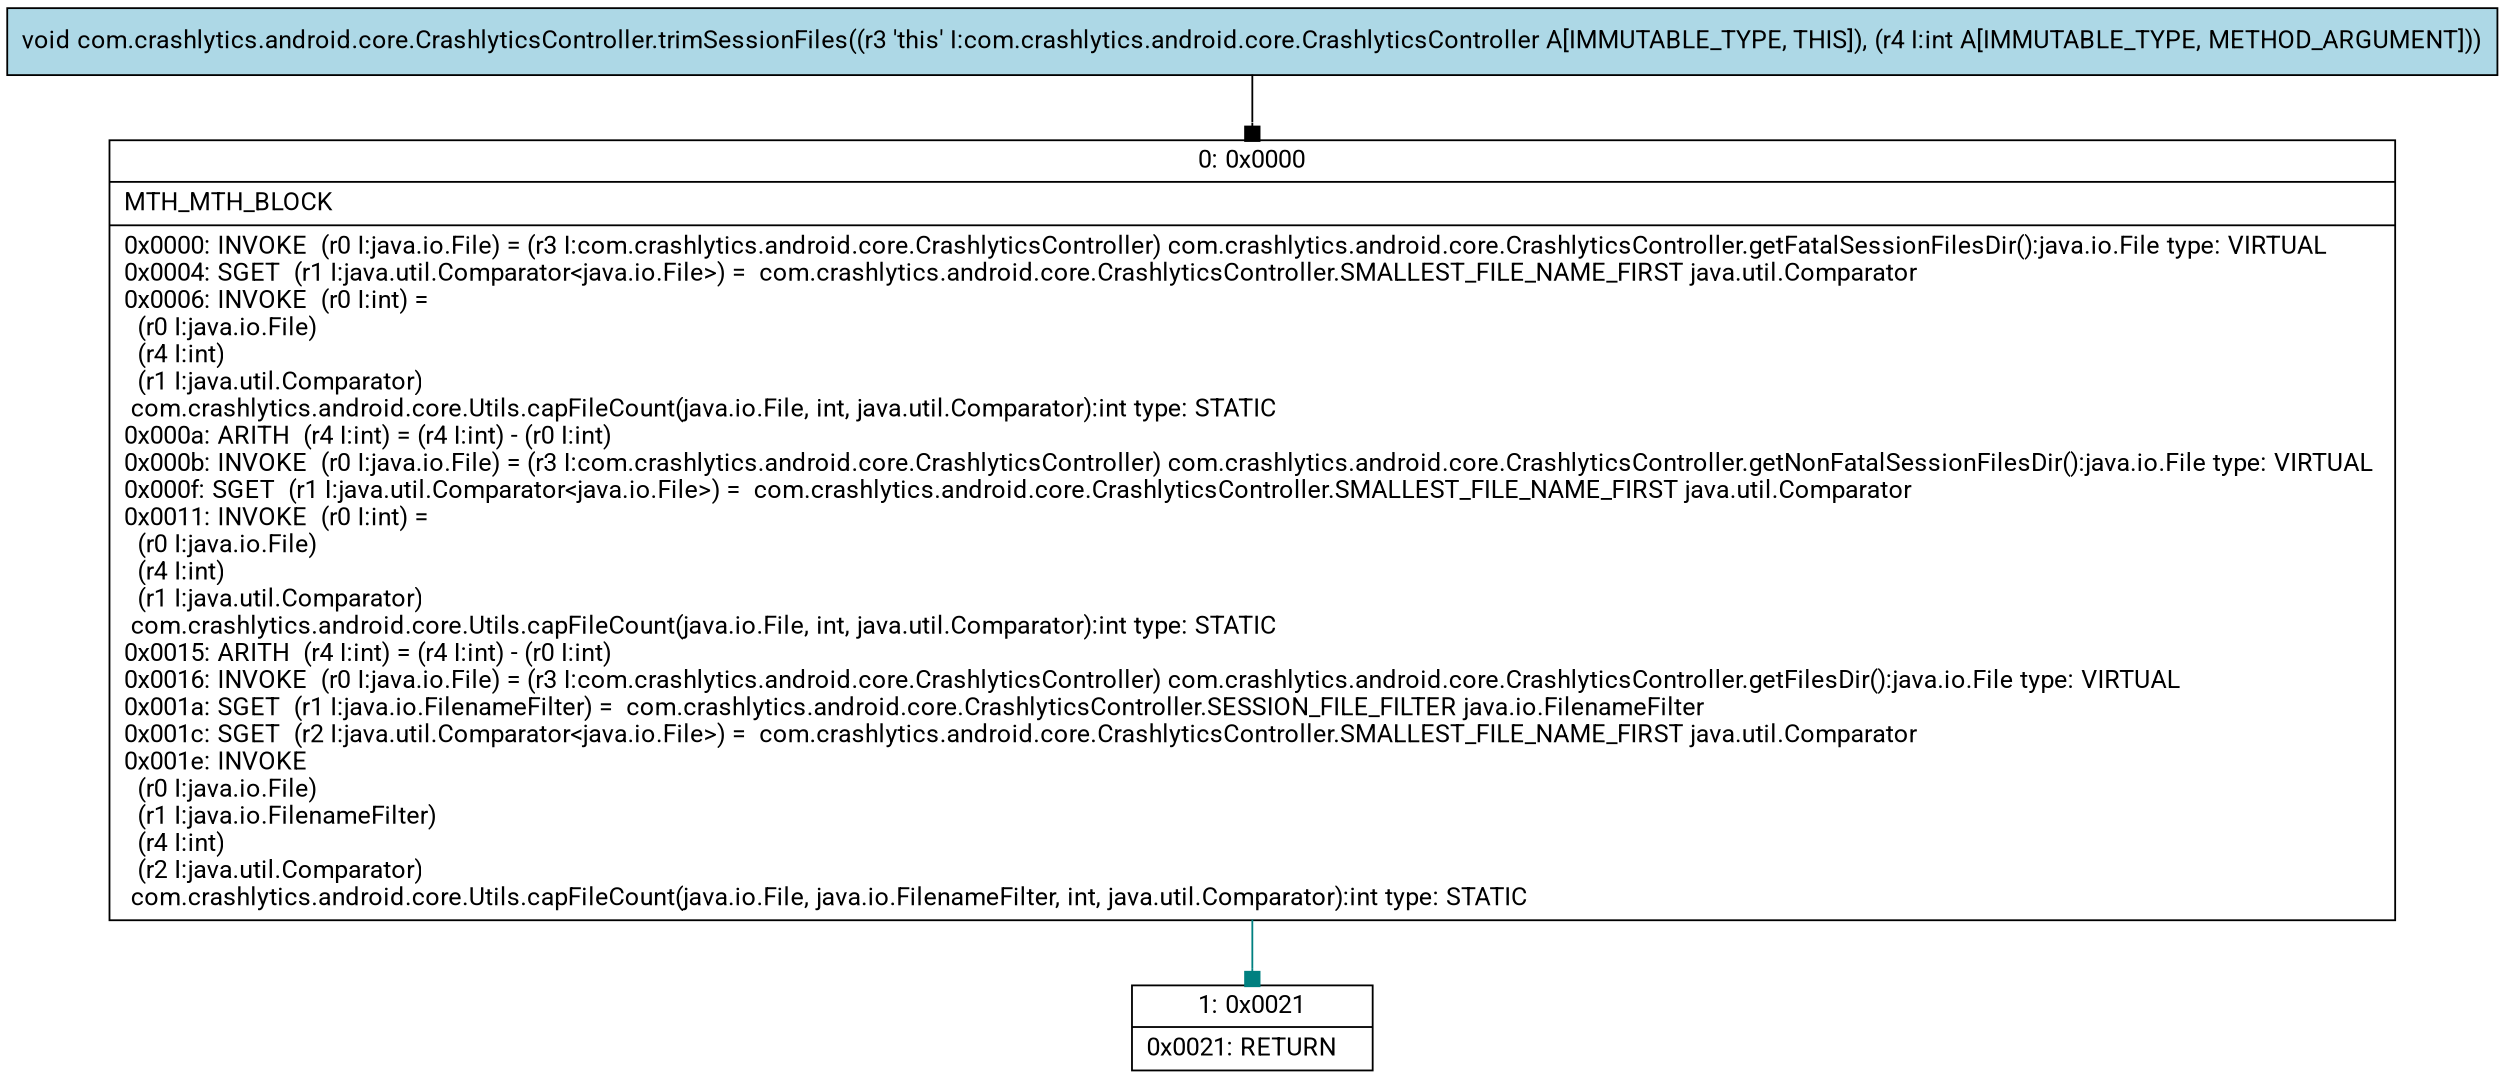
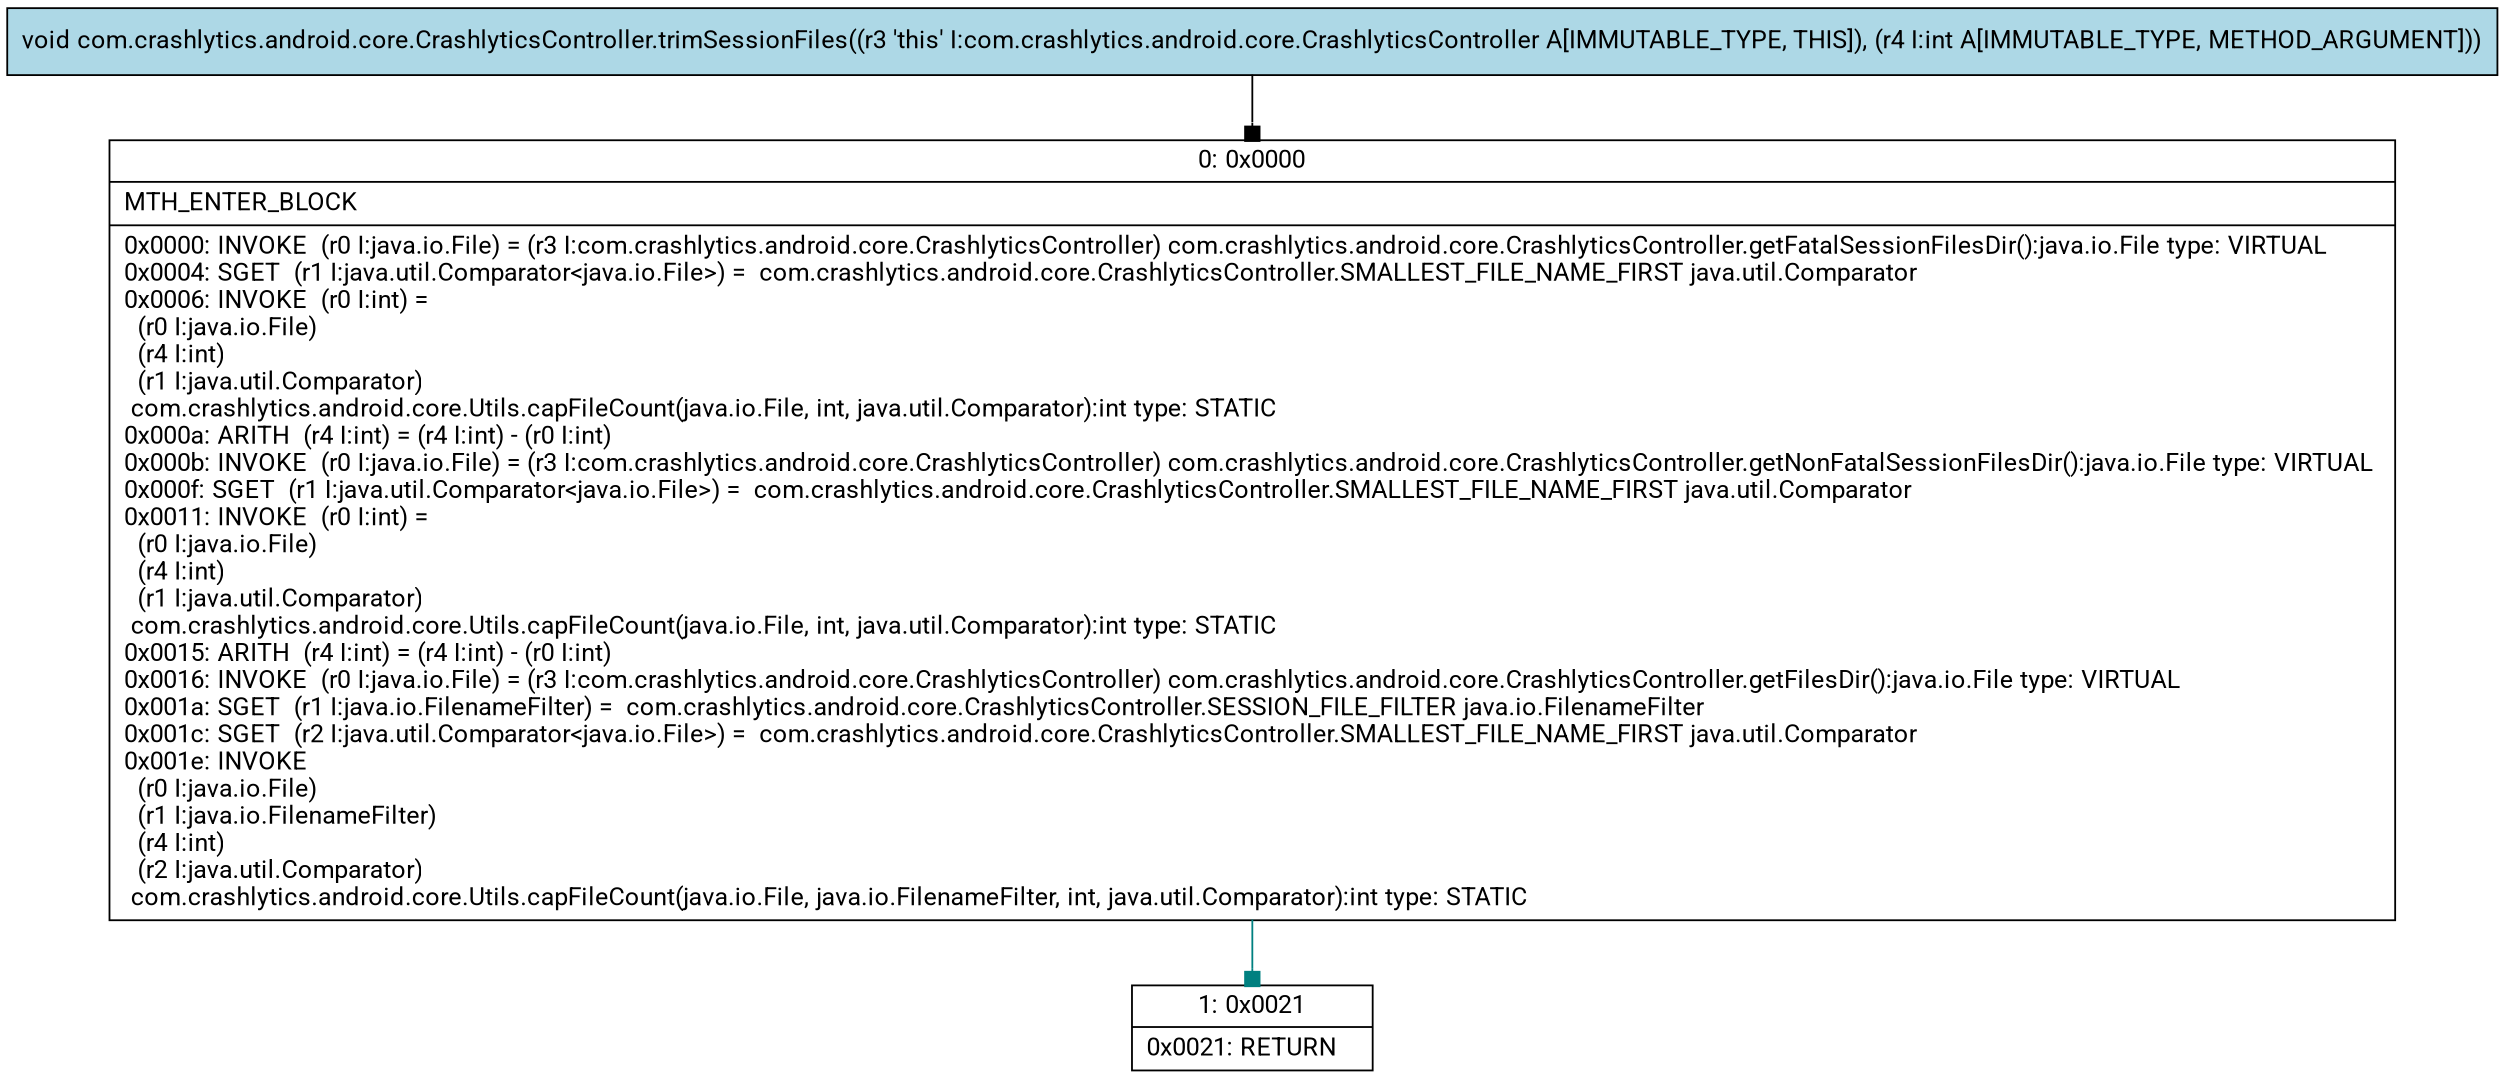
  digraph {
    fontname=Roboto
    node [shape=record style=filled fillcolor=white fontname=Roboto]
    edge [arrowhead=box fontname=Roboto]
-   n1 [label="{0\:\ 0x0000|MTH_MTH_BLOCK\l|0x0000: INVOKE  (r0 I:java.io.File) = (r3 I:com.crashlytics.android.core.CrashlyticsController) com.crashlytics.android.core.CrashlyticsController.getFatalSessionFilesDir():java.io.File type: VIRTUAL \l0x0004: SGET  (r1 I:java.util.Comparator\<java.io.File\>) =  com.crashlytics.android.core.CrashlyticsController.SMALLEST_FILE_NAME_FIRST java.util.Comparator \l0x0006: INVOKE  (r0 I:int) = \l  (r0 I:java.io.File)\l  (r4 I:int)\l  (r1 I:java.util.Comparator)\l com.crashlytics.android.core.Utils.capFileCount(java.io.File, int, java.util.Comparator):int type: STATIC \l0x000a: ARITH  (r4 I:int) = (r4 I:int) \- (r0 I:int) \l0x000b: INVOKE  (r0 I:java.io.File) = (r3 I:com.crashlytics.android.core.CrashlyticsController) com.crashlytics.android.core.CrashlyticsController.getNonFatalSessionFilesDir():java.io.File type: VIRTUAL \l0x000f: SGET  (r1 I:java.util.Comparator\<java.io.File\>) =  com.crashlytics.android.core.CrashlyticsController.SMALLEST_FILE_NAME_FIRST java.util.Comparator \l0x0011: INVOKE  (r0 I:int) = \l  (r0 I:java.io.File)\l  (r4 I:int)\l  (r1 I:java.util.Comparator)\l com.crashlytics.android.core.Utils.capFileCount(java.io.File, int, java.util.Comparator):int type: STATIC \l0x0015: ARITH  (r4 I:int) = (r4 I:int) \- (r0 I:int) \l0x0016: INVOKE  (r0 I:java.io.File) = (r3 I:com.crashlytics.android.core.CrashlyticsController) com.crashlytics.android.core.CrashlyticsController.getFilesDir():java.io.File type: VIRTUAL \l0x001a: SGET  (r1 I:java.io.FilenameFilter) =  com.crashlytics.android.core.CrashlyticsController.SESSION_FILE_FILTER java.io.FilenameFilter \l0x001c: SGET  (r2 I:java.util.Comparator\<java.io.File\>) =  com.crashlytics.android.core.CrashlyticsController.SMALLEST_FILE_NAME_FIRST java.util.Comparator \l0x001e: INVOKE  \l  (r0 I:java.io.File)\l  (r1 I:java.io.FilenameFilter)\l  (r4 I:int)\l  (r2 I:java.util.Comparator)\l com.crashlytics.android.core.Utils.capFileCount(java.io.File, java.io.FilenameFilter, int, java.util.Comparator):int type: STATIC \l}"]
+   n1 [label="{0\:\ 0x0000|MTH_ENTER_BLOCK\l|0x0000: INVOKE  (r0 I:java.io.File) = (r3 I:com.crashlytics.android.core.CrashlyticsController) com.crashlytics.android.core.CrashlyticsController.getFatalSessionFilesDir():java.io.File type: VIRTUAL \l0x0004: SGET  (r1 I:java.util.Comparator\<java.io.File\>) =  com.crashlytics.android.core.CrashlyticsController.SMALLEST_FILE_NAME_FIRST java.util.Comparator \l0x0006: INVOKE  (r0 I:int) = \l  (r0 I:java.io.File)\l  (r4 I:int)\l  (r1 I:java.util.Comparator)\l com.crashlytics.android.core.Utils.capFileCount(java.io.File, int, java.util.Comparator):int type: STATIC \l0x000a: ARITH  (r4 I:int) = (r4 I:int) \- (r0 I:int) \l0x000b: INVOKE  (r0 I:java.io.File) = (r3 I:com.crashlytics.android.core.CrashlyticsController) com.crashlytics.android.core.CrashlyticsController.getNonFatalSessionFilesDir():java.io.File type: VIRTUAL \l0x000f: SGET  (r1 I:java.util.Comparator\<java.io.File\>) =  com.crashlytics.android.core.CrashlyticsController.SMALLEST_FILE_NAME_FIRST java.util.Comparator \l0x0011: INVOKE  (r0 I:int) = \l  (r0 I:java.io.File)\l  (r4 I:int)\l  (r1 I:java.util.Comparator)\l com.crashlytics.android.core.Utils.capFileCount(java.io.File, int, java.util.Comparator):int type: STATIC \l0x0015: ARITH  (r4 I:int) = (r4 I:int) \- (r0 I:int) \l0x0016: INVOKE  (r0 I:java.io.File) = (r3 I:com.crashlytics.android.core.CrashlyticsController) com.crashlytics.android.core.CrashlyticsController.getFilesDir():java.io.File type: VIRTUAL \l0x001a: SGET  (r1 I:java.io.FilenameFilter) =  com.crashlytics.android.core.CrashlyticsController.SESSION_FILE_FILTER java.io.FilenameFilter \l0x001c: SGET  (r2 I:java.util.Comparator\<java.io.File\>) =  com.crashlytics.android.core.CrashlyticsController.SMALLEST_FILE_NAME_FIRST java.util.Comparator \l0x001e: INVOKE  \l  (r0 I:java.io.File)\l  (r1 I:java.io.FilenameFilter)\l  (r4 I:int)\l  (r2 I:java.util.Comparator)\l com.crashlytics.android.core.Utils.capFileCount(java.io.File, java.io.FilenameFilter, int, java.util.Comparator):int type: STATIC \l}"]
    n2 [label="{1\:\ 0x0021|0x0021: RETURN   \l}"]
    n3 [label="{void com.crashlytics.android.core.CrashlyticsController.trimSessionFiles((r3 'this' I:com.crashlytics.android.core.CrashlyticsController A[IMMUTABLE_TYPE, THIS]), (r4 I:int A[IMMUTABLE_TYPE, METHOD_ARGUMENT])) }" fillcolor=lightblue]
    n1 -> n2 [color=teal]
    n3 -> n1 [color=black]
  }
